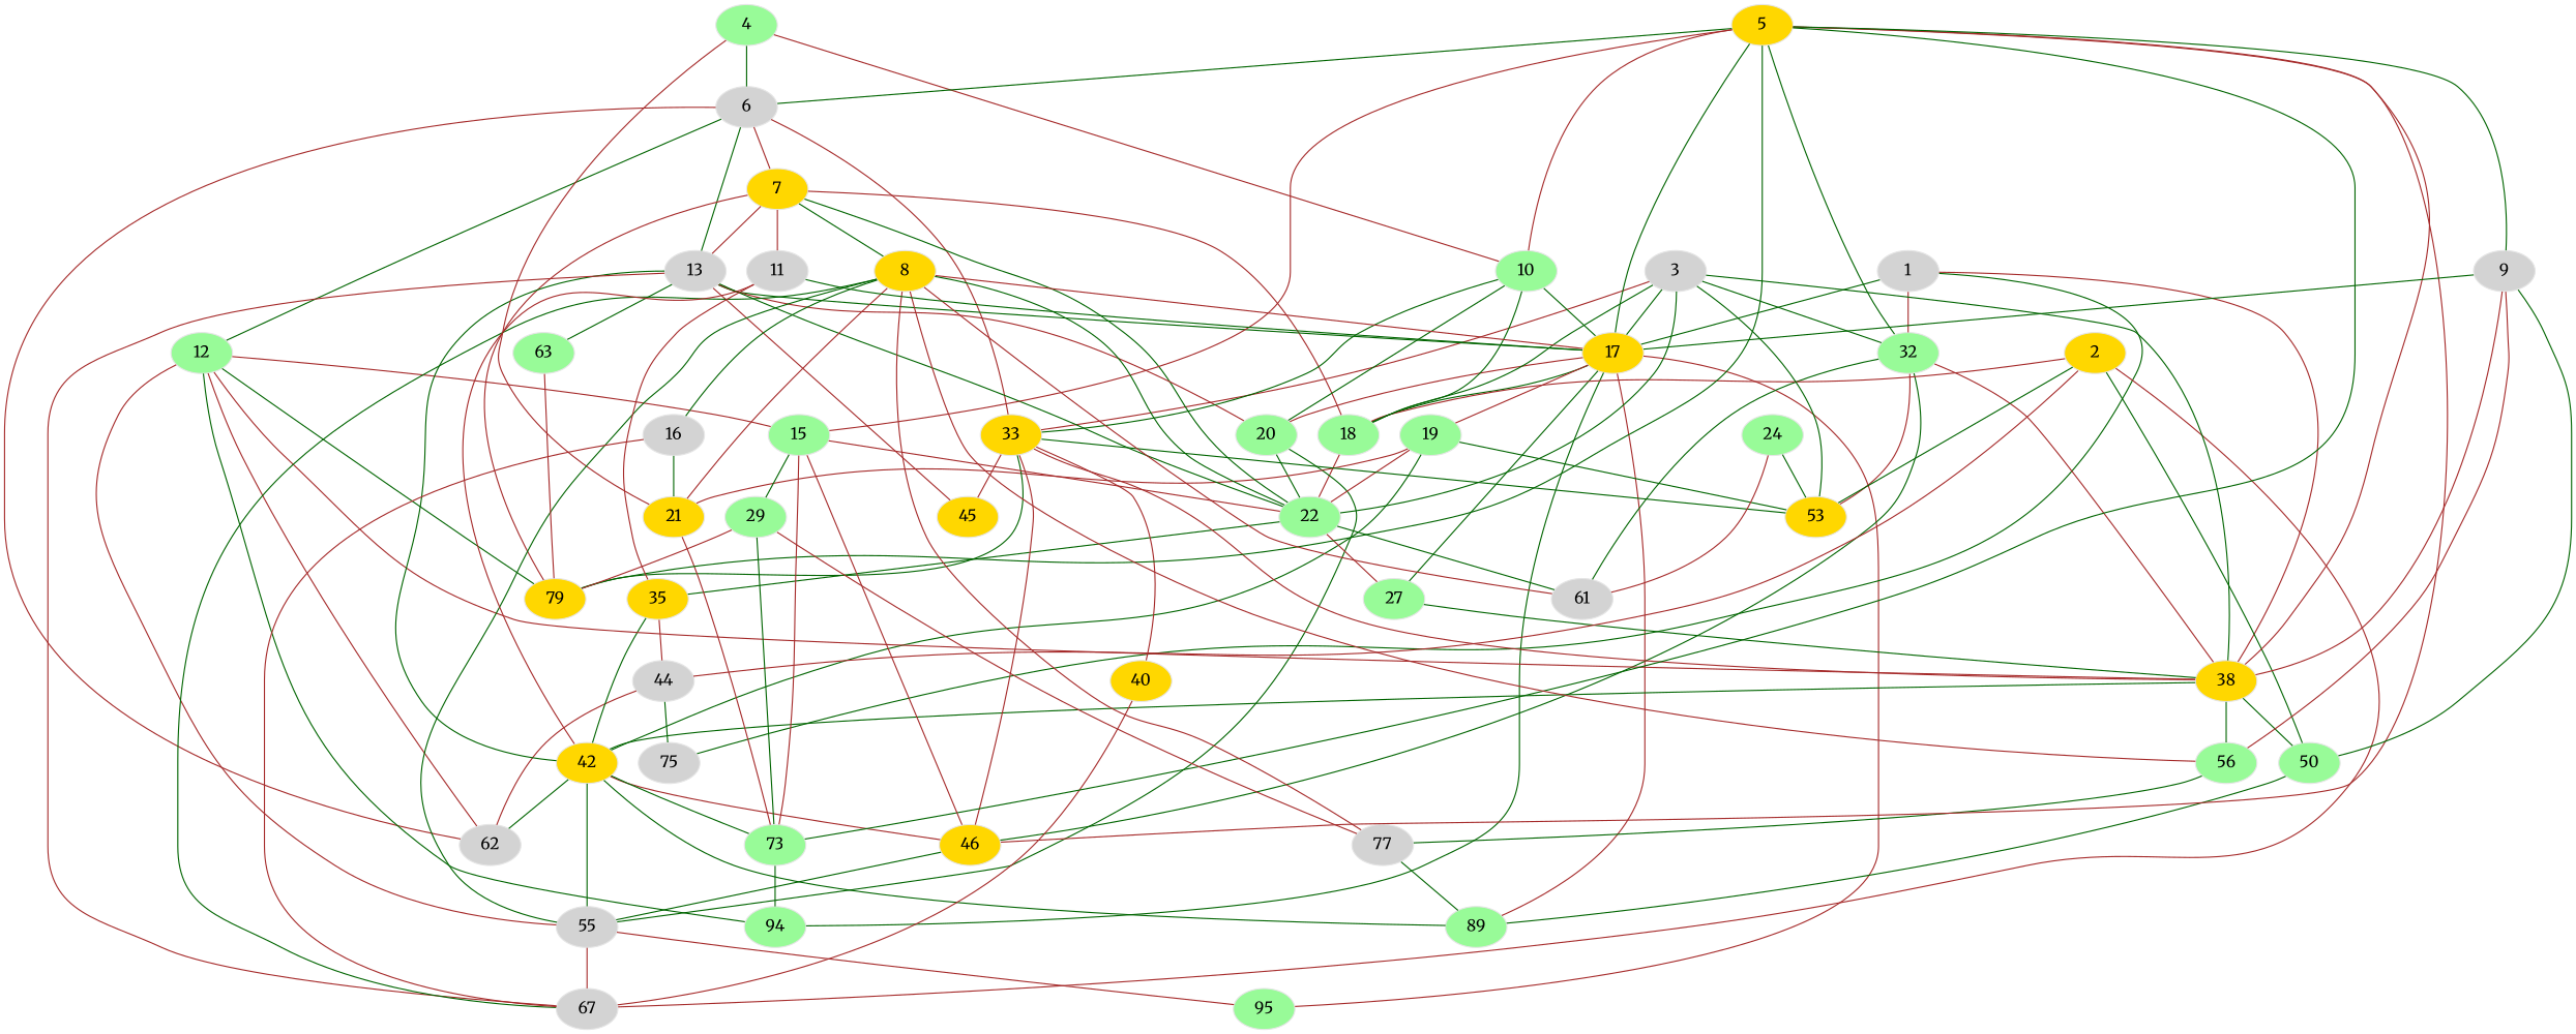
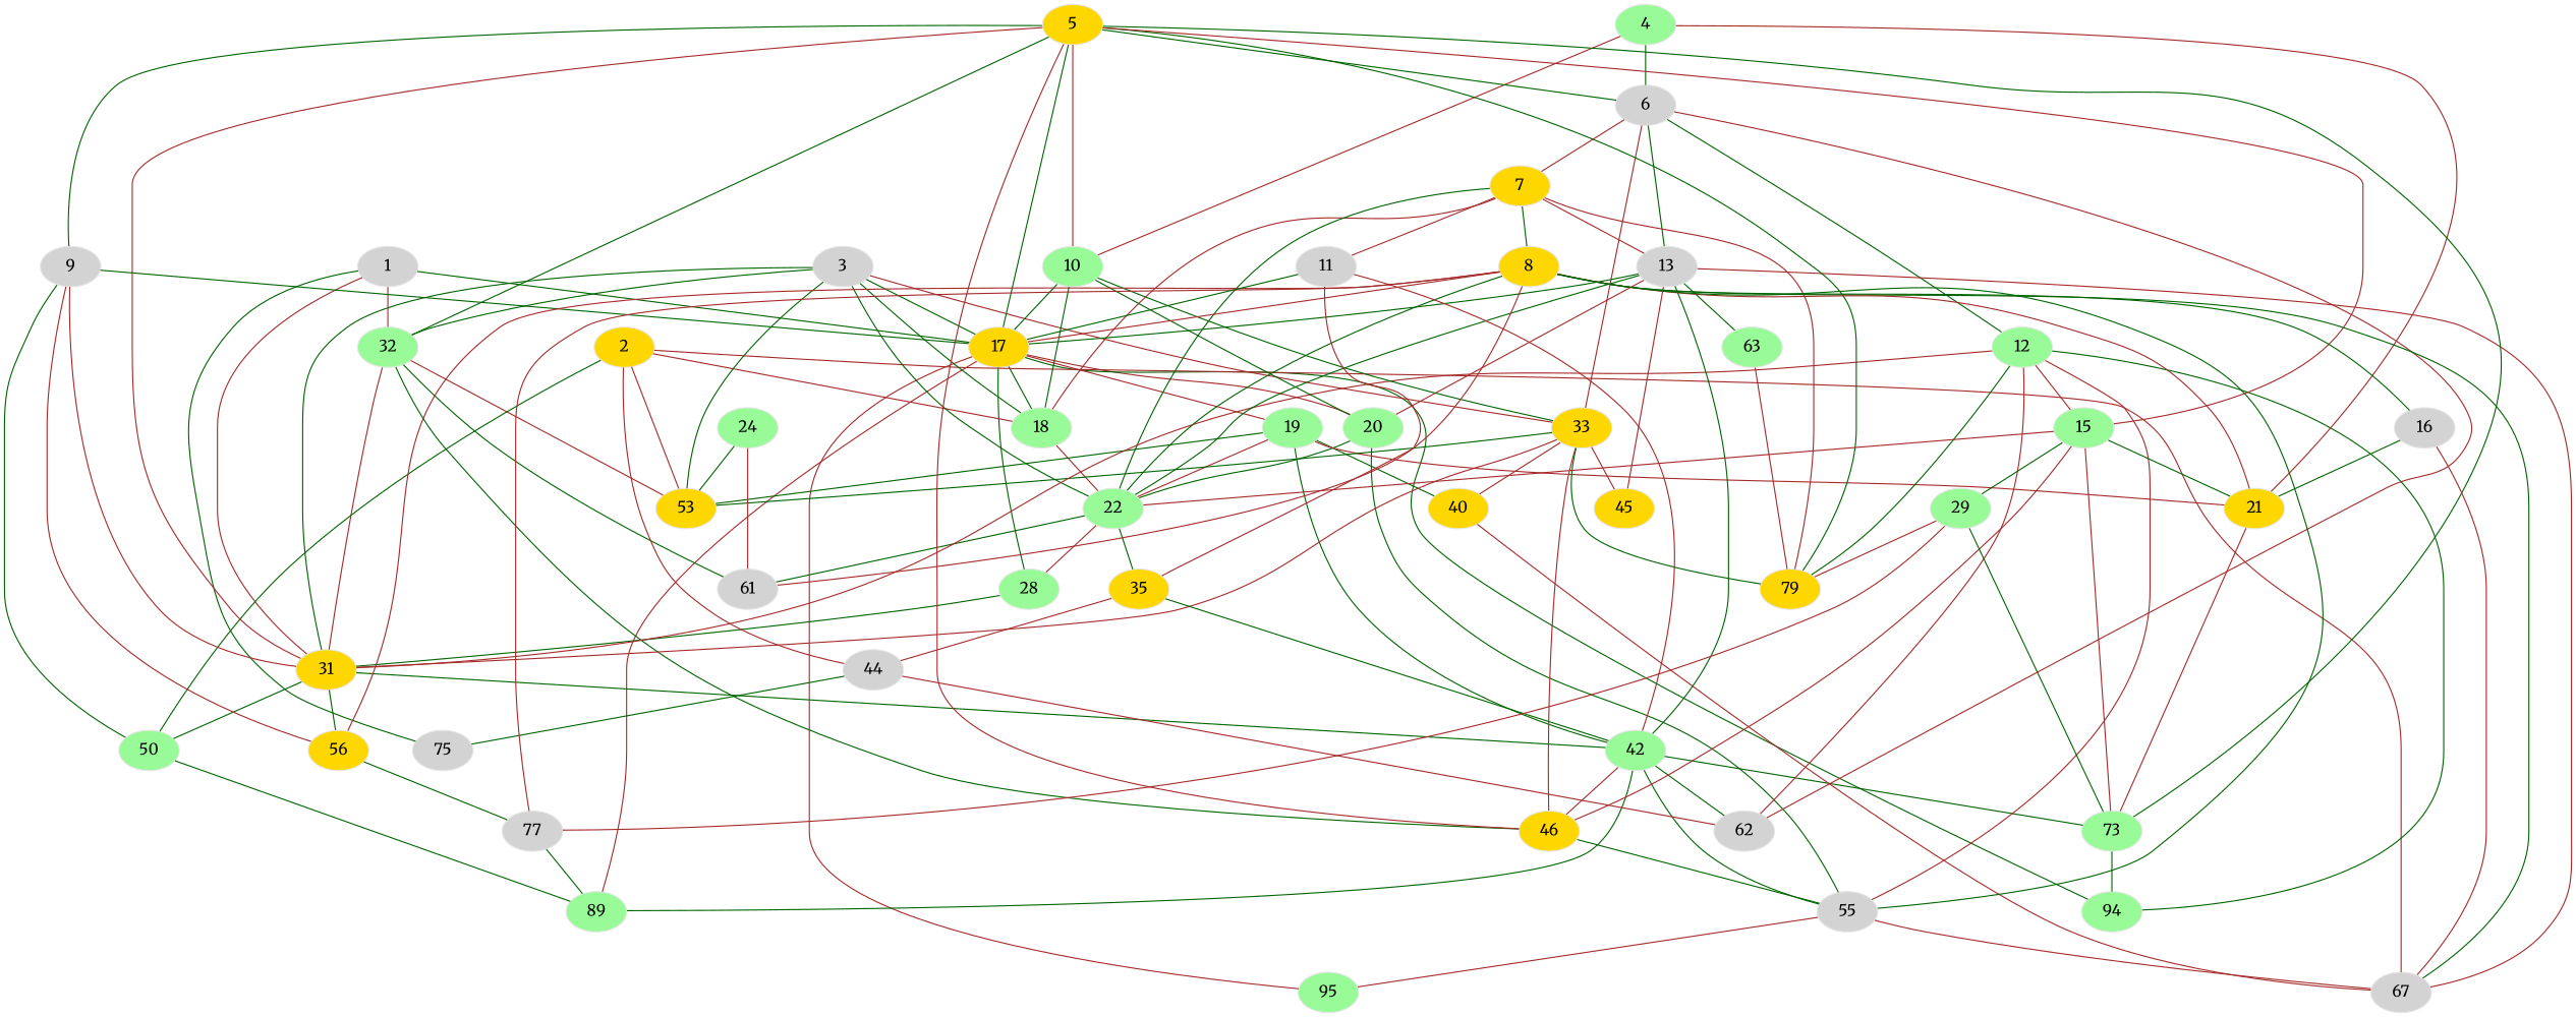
  graph {
    fontname=Merriweather
    node [color=gray90 fillcolor=palegreen fontname=Merriweather style=filled]
    edge [color=darkgreen fontname=Merriweather]
    17 [fillcolor=gold super="+30"]
    18 [super="+84"]
    20
    94
    19 [super="+26+66"]
-   27
+   27 [label=28]
    89
    95
    1 [fillcolor=lightgrey]
    32 [super="+37"]
-   38 [fillcolor=gold super="+83+65"]
+   38 [fillcolor=gold super="+83+65" label=31]
    75 [fillcolor=lightgrey]
    53 [fillcolor=gold super="+97"]
    46 [fillcolor=gold]
    61 [fillcolor=lightgrey]
    n16 [label=50]
-   56
-   42 [fillcolor=gold super="+51"]
+   56 [fillcolor=gold]
+   42 [super="+51"]
    22 [super="+25+28"]
    2 [fillcolor=gold]
    44 [fillcolor=lightgrey]
    67 [fillcolor=lightgrey super="+74+70"]
    62 [fillcolor=lightgrey]
    3 [fillcolor=lightgrey super="+14"]
    33 [fillcolor=gold super="+80+93+59"]
    35 [fillcolor=gold]
    79 [fillcolor=gold]
    45 [fillcolor=gold]
    40 [fillcolor=gold]
    6 [fillcolor=lightgrey super="+88"]
    7 [fillcolor=gold super="+64"]
    12 [super="+34+78"]
    13 [fillcolor=lightgrey super="+86+41"]
    4
    10 [super="+54"]
    21 [fillcolor=gold super="+90"]
    73 [super="+81"]
    5 [fillcolor=gold super="+39"]
    9 [fillcolor=lightgrey super="+36"]
    15 [super="+57+49"]
    29
    55 [fillcolor=lightgrey super="+76+58"]
    8 [fillcolor=gold super="+23+43"]
    11 [fillcolor=lightgrey super="+31"]
    63
    16 [fillcolor=lightgrey super="+50"]
    77 [fillcolor=lightgrey super="+91"]
    24
    17 -- 18 [weight=2]
    17 -- 20 [color=brown]
    17 -- 94
    17 -- 19 [color=brown]
    17 -- 27
    17 -- 89 [color=brown]
    17 -- 95 [color=brown]
    18 -- 22 [color=brown]
    20 -- 22
    20 -- 55
    19 -- 53
    19 -- 42
    19 -- 22 [color=brown]
+   19 -- 40
    19 -- 21 [color=brown]
    27 -- 38
    1 -- 17 [weight=2]
    1 -- 32 [color=brown weight=2]
    1 -- 38 [color=brown]
    1 -- 75
    32 -- 38 [color=brown]
    32 -- 53 [color=brown]
    32 -- 46
    32 -- 61
    38 -- n16
    38 -- 56
    38 -- 42
    46 -- 55
    n16 -- 89
    56 -- 77
    42 -- 89
    42 -- 46 [color=brown]
    42 -- 62
    42 -- 73
    42 -- 55
    22 -- 27 [color=brown weight=2]
    22 -- 61
    22 -- 35
    2 -- 18 [color=brown]
-   2 -- 53
+   2 -- 53 [color=brown]
    2 -- n16
    2 -- 44 [color=brown]
    2 -- 67 [color=brown]
    44 -- 75
    44 -- 62 [color=brown]
    3 -- 17
    3 -- 18
    3 -- 32
    3 -- 38
    3 -- 53
    3 -- 22
    3 -- 33 [color=brown]
    33 -- 38 [color=brown]
    33 -- 53
    33 -- 46 [color=brown]
    33 -- 79
    33 -- 45 [color=brown]
    33 -- 40 [color=brown]
    35 -- 42
    35 -- 44 [color=brown]
    40 -- 67 [color=brown]
    6 -- 62 [color=brown]
    6 -- 33 [color=brown]
    6 -- 7 [color=brown]
    6 -- 12
    6 -- 13
    7 -- 18 [color=brown]
    7 -- 22
    7 -- 79 [color=brown]
    7 -- 13 [color=brown]
    7 -- 8
    7 -- 11 [color=brown]
    12 -- 94
    12 -- 38 [color=brown]
    12 -- 62 [color=brown]
    12 -- 79
    12 -- 15 [color=brown]
    12 -- 55 [color=brown]
    13 -- 17
    13 -- 20 [color=brown]
    13 -- 42
    13 -- 22
    13 -- 67 [color=brown]
    13 -- 45 [color=brown]
    13 -- 63
    4 -- 6
    4 -- 10 [color=brown]
    4 -- 21 [color=brown]
    10 -- 17
    10 -- 18
    10 -- 20
    10 -- 33
    21 -- 73 [color=brown]
    73 -- 94
    5 -- 17
    5 -- 32
    5 -- 38 [color=brown]
    5 -- 46 [color=brown]
    5 -- 79
    5 -- 6
    5 -- 10 [color=brown weight=2]
    5 -- 73
    5 -- 9
    5 -- 15 [color=brown]
    9 -- 17
    9 -- 38 [color=brown]
    9 -- n16
    9 -- 56 [color=brown]
    15 -- 46 [color=brown]
    15 -- 22 [color=brown]
+   15 -- 21
    15 -- 73 [color=brown]
    15 -- 29
    29 -- 79 [color=brown]
    29 -- 73
    29 -- 77 [color=brown]
    55 -- 95 [color=brown]
    55 -- 67 [color=brown weight=2]
    8 -- 17 [color=brown]
    8 -- 61 [color=brown weight=2]
    8 -- 56 [color=brown]
    8 -- 22
    8 -- 67
    8 -- 21 [color=brown]
    8 -- 55
    8 -- 16
    8 -- 77 [color=brown]
    11 -- 17
    11 -- 42 [color=brown]
    11 -- 35 [color=brown]
    63 -- 79 [color=brown]
    16 -- 67 [color=brown]
    16 -- 21
    77 -- 89
    24 -- 53
    24 -- 61 [color=brown]
  }
